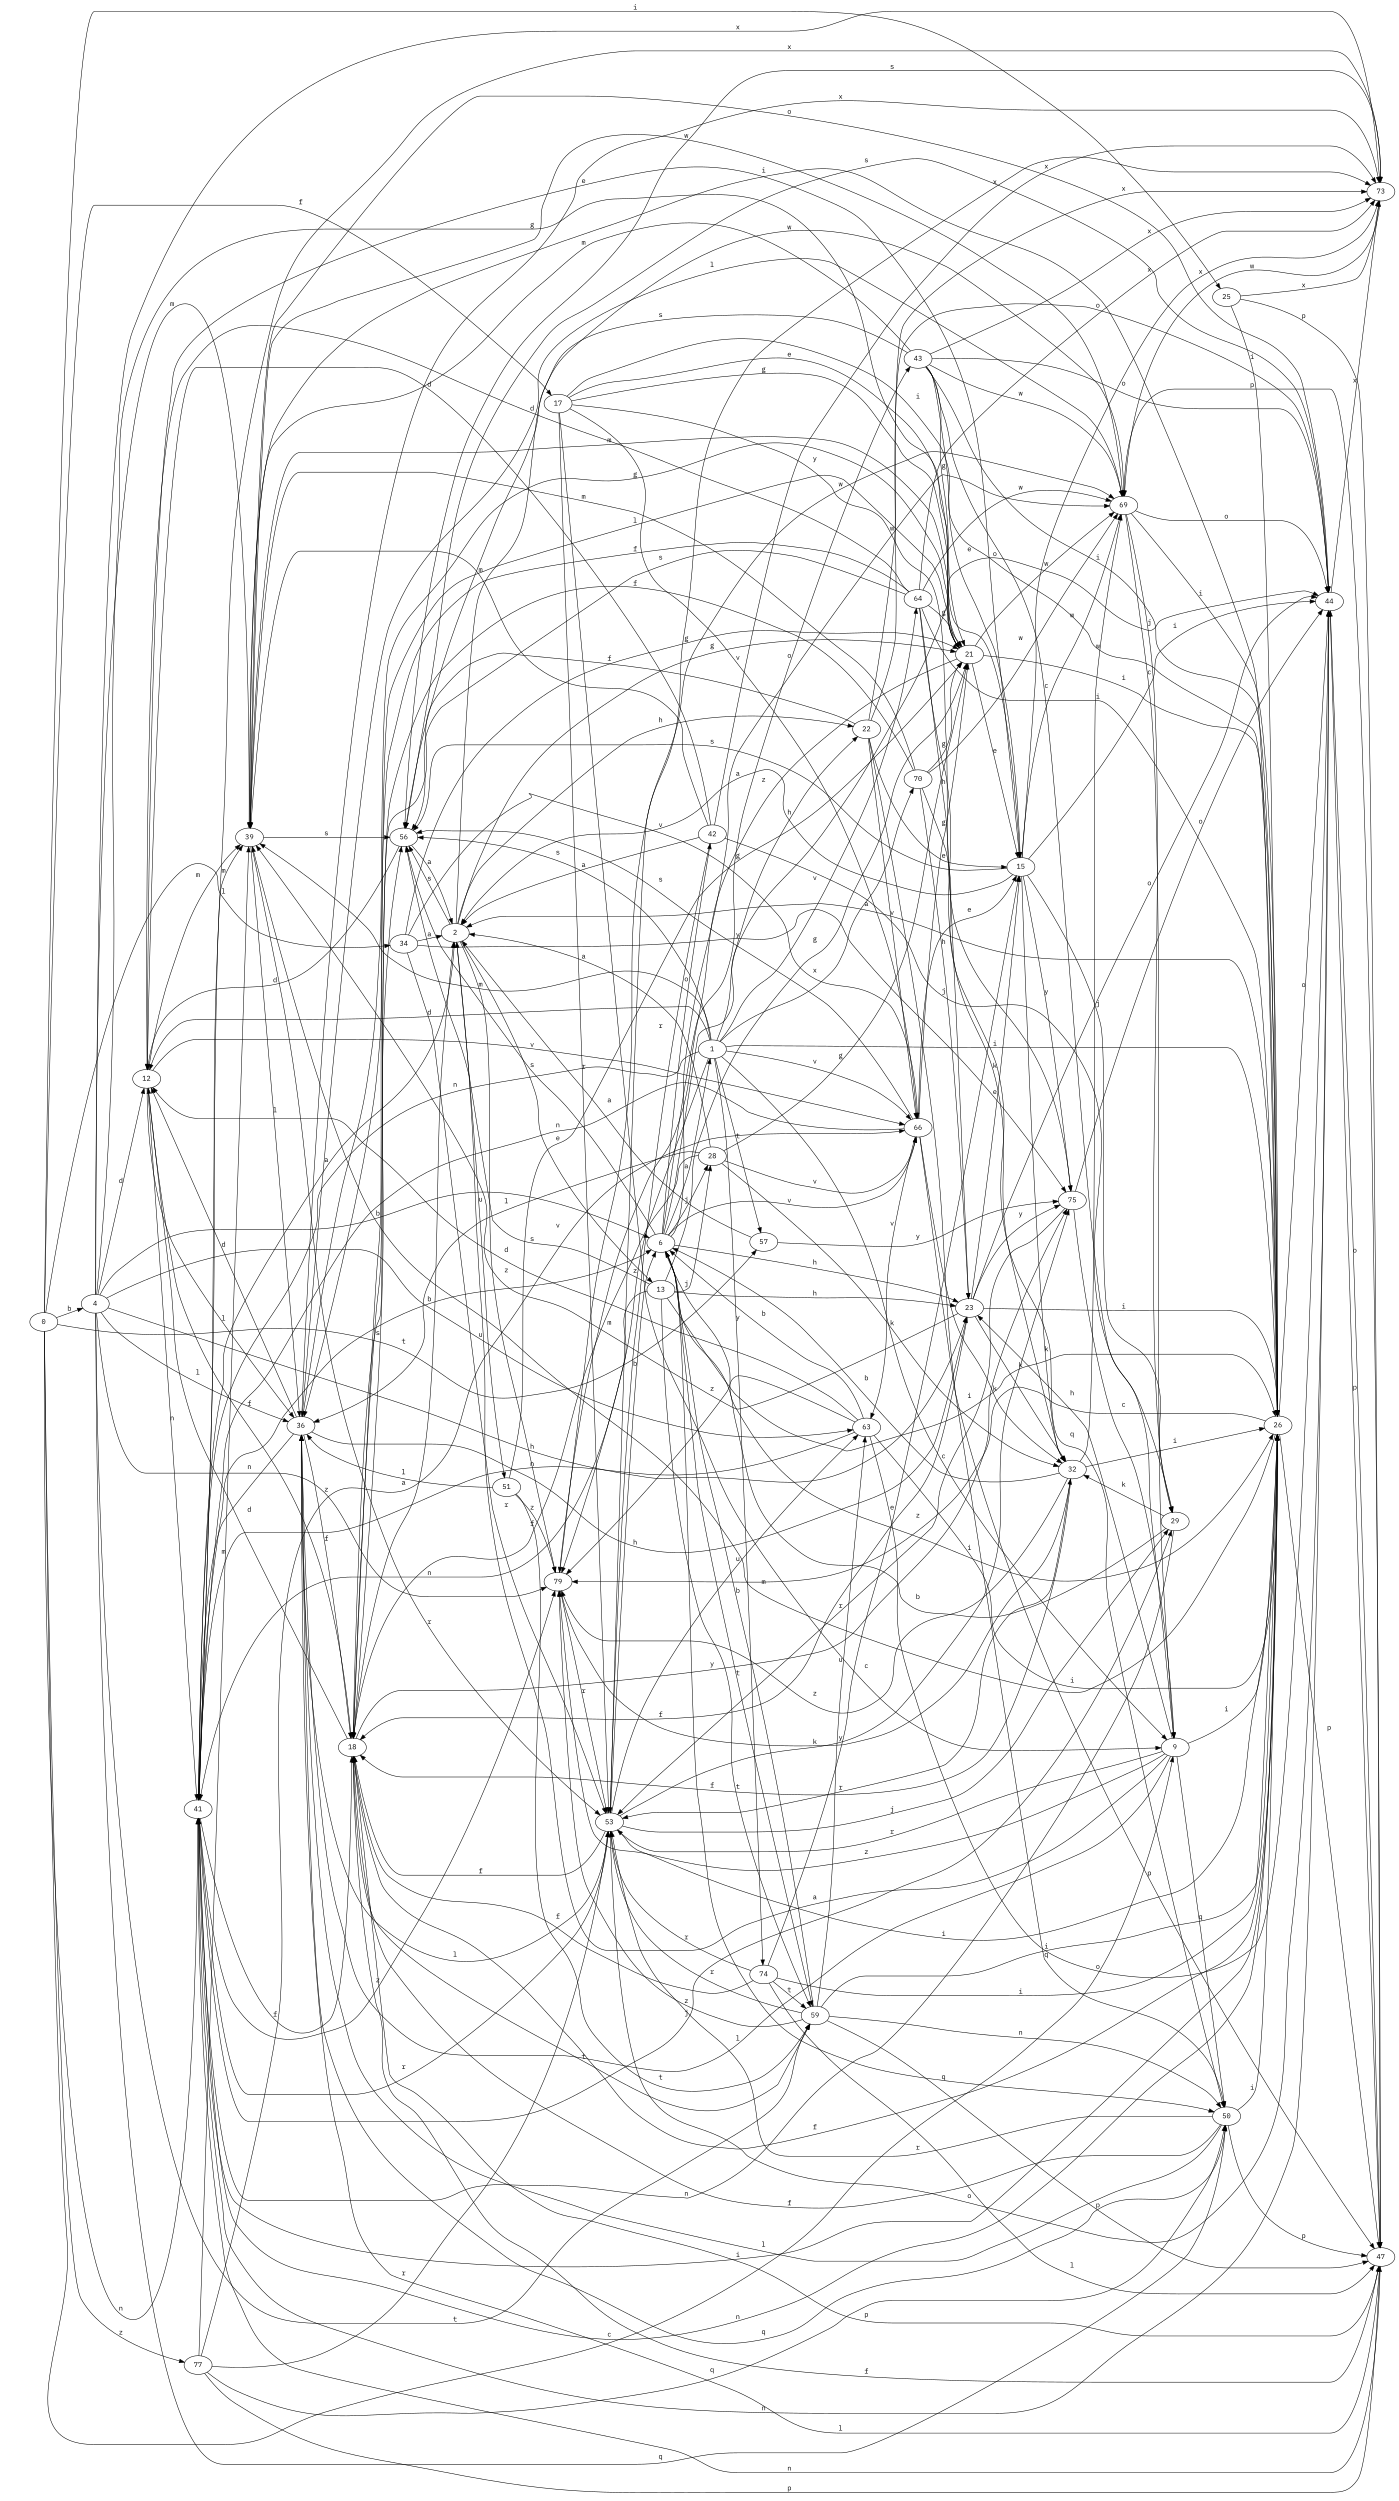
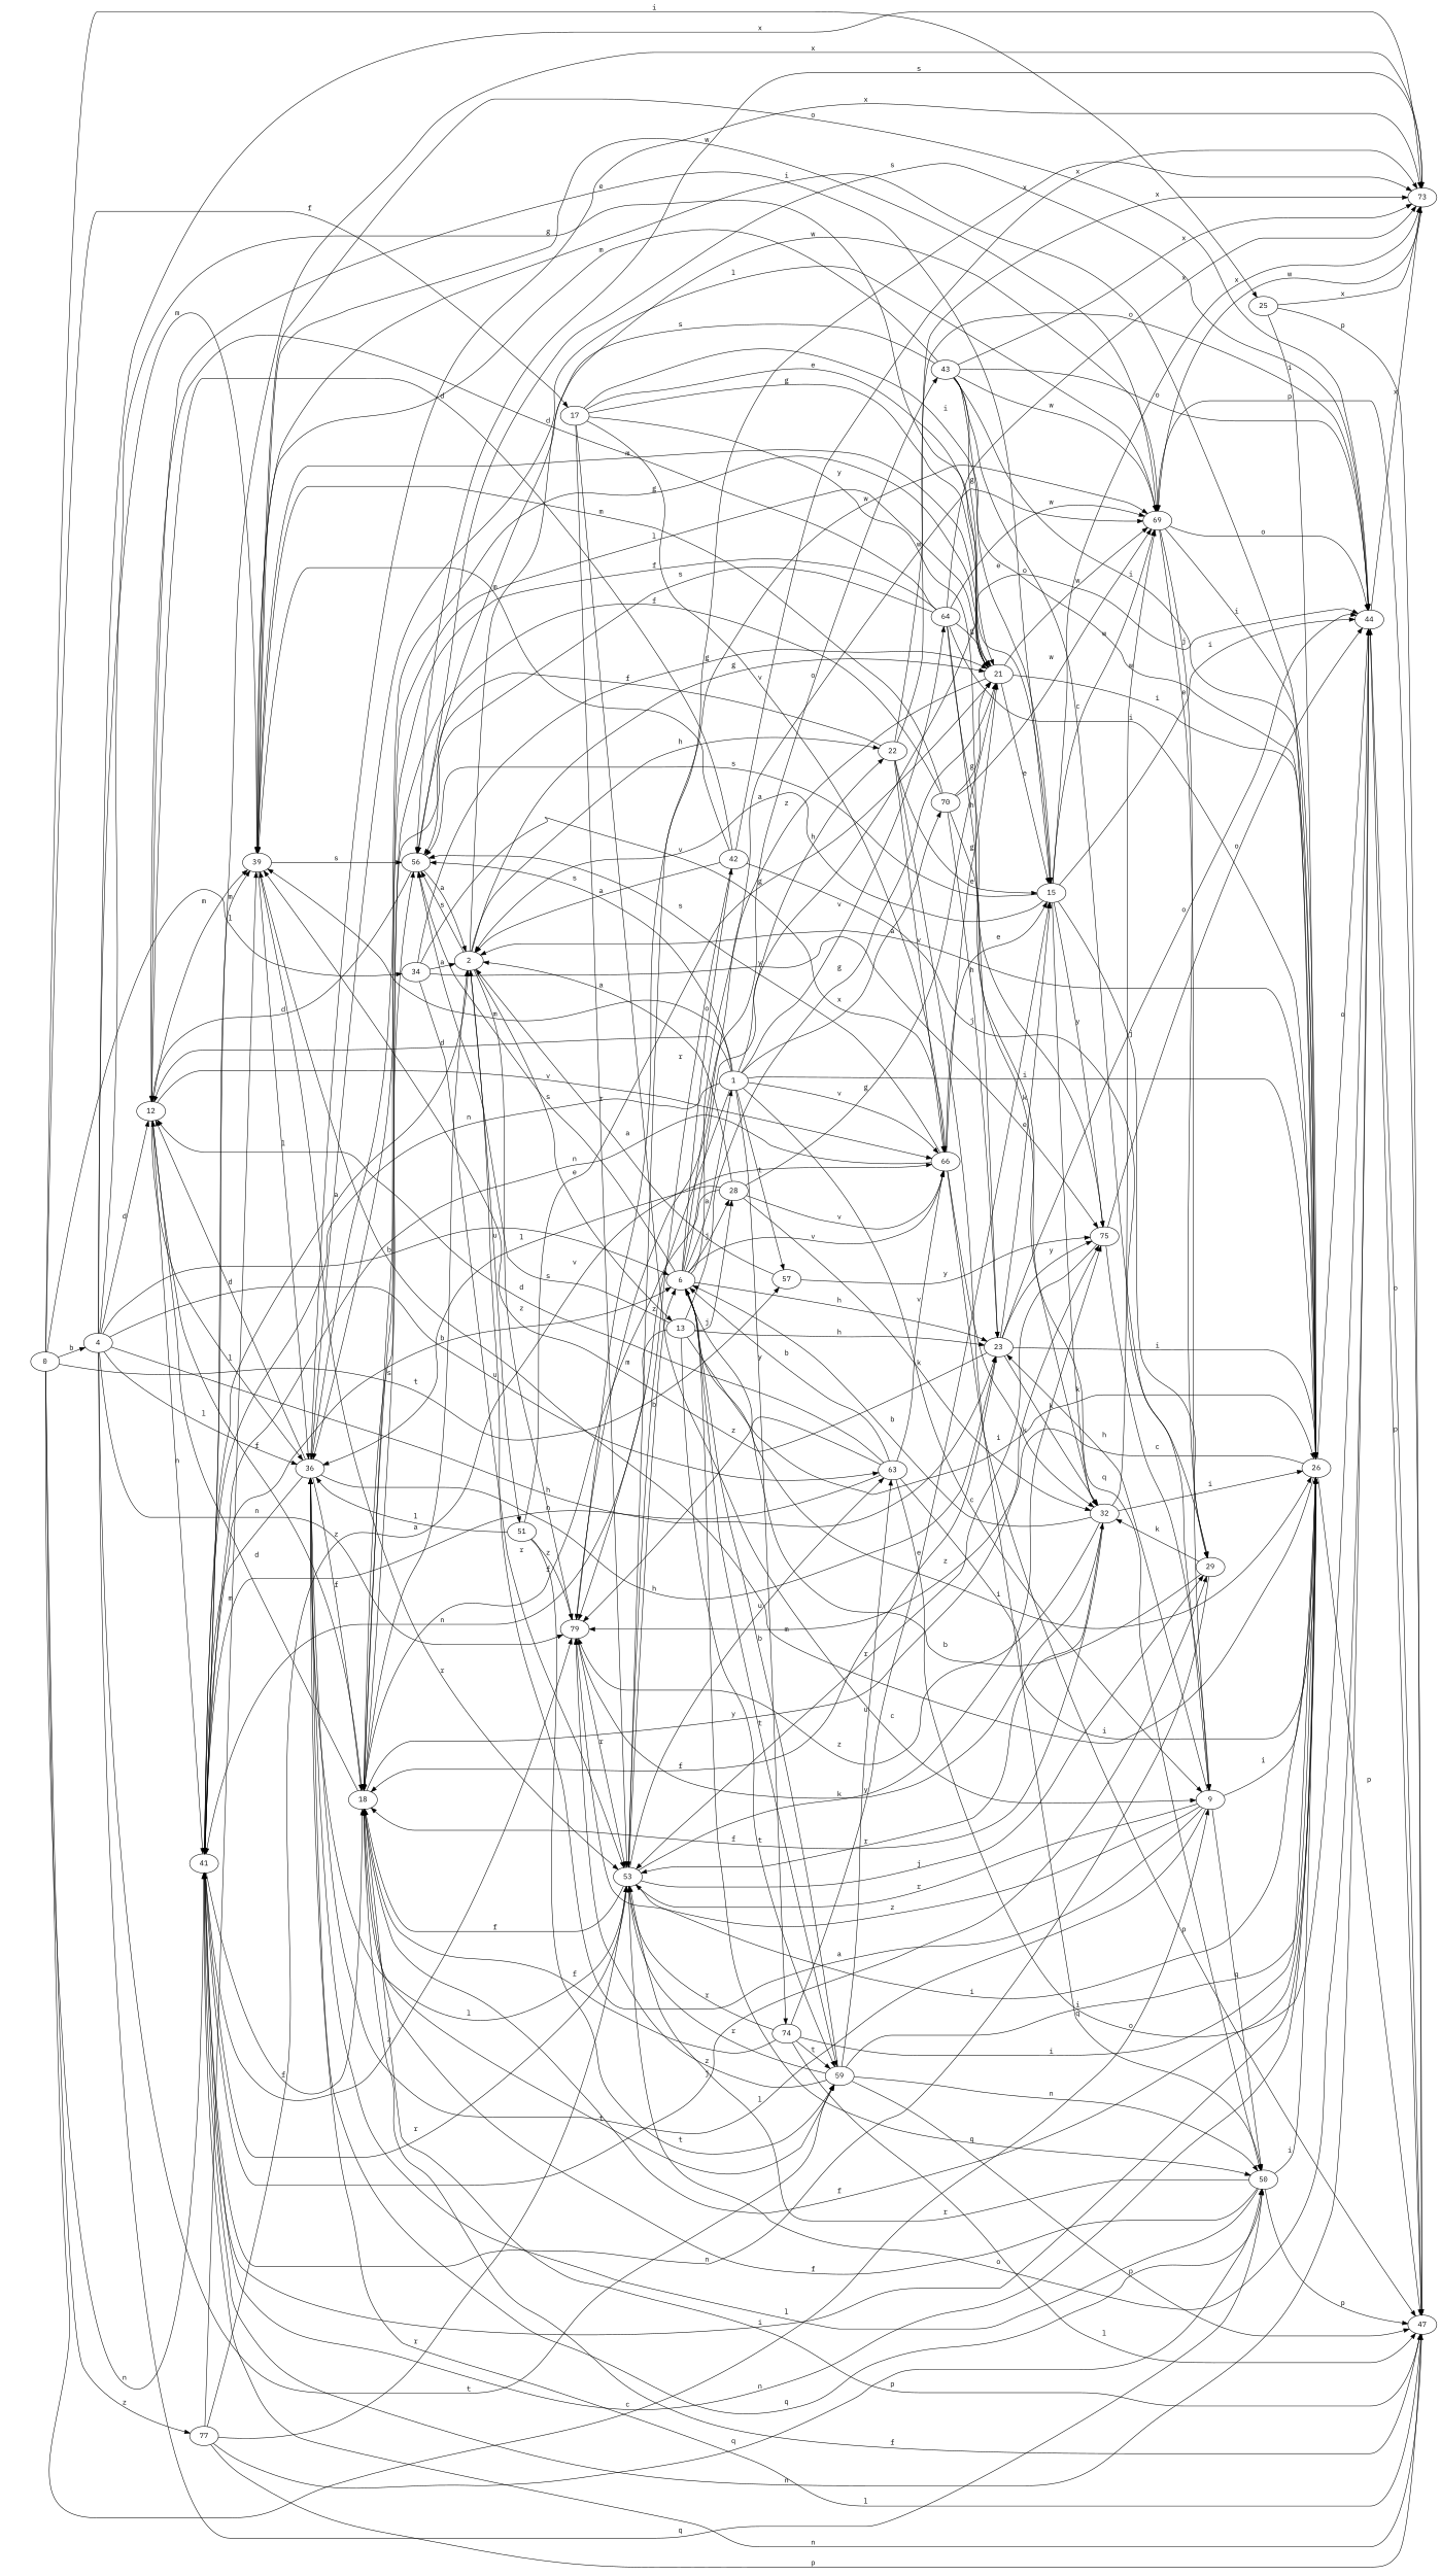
  strict digraph {
    fontname="IBM Plex Mono"
    rankdir=LR
    node [fontname="IBM Plex Mono"]
    edge [fontname="IBM Plex Mono"]
    0
    4
    9
    17
    25
    34
    41
    57
    77
    12
    39
    79
    21
    6
    23
    36
    50
    59
    63
    73
    26
    2
    53
    66
    15
    75
    47
    18
    29
    1
    22
    56
    64
    70
    74
    44
    69
    32
    13
    n40 [label=51]
    28
    42
    43
    0 -> 4 [label=b]
    0 -> 9 [label=c]
    0 -> 17 [label=f]
    0 -> 25 [label=i]
    0 -> 34 [label=l]
    0 -> 41 [label=n]
    0 -> 57 [label=t]
    0 -> 77 [label=z]
    4 -> 12 [label=d]
    4 -> 39 [label=m]
    4 -> 79 [label=z]
    4 -> 21 [label=g]
    4 -> 6 [label=b]
    4 -> 23 [label=h]
    4 -> 36 [label=l]
    4 -> 50 [label=q]
    4 -> 59 [label=t]
    4 -> 63 [label=u]
    4 -> 73 [label=x]
    9 -> 79 [label=z]
    9 -> 23 [label=h]
    9 -> 36 [label=l]
    9 -> 50 [label=q]
    9 -> 26 [label=i]
    9 -> 2 [label=a]
    9 -> 53 [label=r]
    17 -> 9 [label=c]
    17 -> 21 [label=g]
    17 -> 26 [label=i]
    17 -> 53 [label=r]
    17 -> 66 [label=v]
    17 -> 15 [label=e]
    17 -> 75 [label=y]
    25 -> 73 [label=x]
    25 -> 26 [label=i]
    25 -> 47 [label=p]
    34 -> 21 [label=g]
    34 -> 2 [label=a]
    34 -> 53 [label=r]
    34 -> 66 [label=v]
    34 -> 75 [label=y]
    41 -> 39 [label=m]
    41 -> 79 [label=z]
    41 -> 6 [label=b]
    41 -> 73 [label=x]
    41 -> 26 [label=i]
    41 -> 2 [label=a]
    41 -> 53 [label=r]
    41 -> 18 [label=f]
    41 -> 29 [label=j]
    57 -> 2 [label=a]
    57 -> 75 [label=y]
    77 -> 39 [label=m]
    77 -> 50 [label=q]
    77 -> 53 [label=r]
    77 -> 66 [label=v]
    77 -> 47 [label=p]
    12 -> 41 [label=n]
    12 -> 39 [label=m]
    12 -> 36 [label=l]
    12 -> 66 [label=v]
    12 -> 15 [label=e]
    12 -> 18 [label=f]
    39 -> 36 [label=l]
    39 -> 26 [label=i]
    39 -> 53 [label=r]
    39 -> 56 [label=s]
    39 -> 44 [label=o]
    39 -> 69 [label=w]
    79 -> 53 [label=r]
    79 -> 69 [label=w]
    79 -> 32 [label=k]
    21 -> 39 [label=m]
    21 -> 79 [label=z]
    21 -> 36 [label=l]
    21 -> 26 [label=i]
    21 -> 15 [label=e]
    21 -> 69 [label=w]
    6 -> 23 [label=h]
    6 -> 50 [label=q]
    6 -> 59 [label=t]
    6 -> 26 [label=i]
    6 -> 66 [label=v]
    6 -> 1 [label=a]
    6 -> 56 [label=s]
    6 -> 44 [label=o]
    6 -> 69 [label=w]
    6 -> 28 [label=j]
    6 -> 42 [label=o]
    6 -> 43 [label=o]
    23 -> 39 [label=m]
    23 -> 26 [label=i]
    23 -> 15 [label=e]
    23 -> 75 [label=y]
    23 -> 18 [label=f]
    23 -> 44 [label=o]
    23 -> 32 [label=k]
    36 -> 41 [label=n]
    36 -> 12 [label=d]
    36 -> 21 [label=g]
    36 -> 23 [label=h]
    36 -> 50 [label=q]
    36 -> 73 [label=x]
    36 -> 18 [label=f]
    50 -> 36 [label=l]
    50 -> 26 [label=i]
    50 -> 53 [label=r]
    50 -> 47 [label=p]
    50 -> 18 [label=f]
    59 -> 79 [label=z]
    59 -> 6 [label=b]
    59 -> 50 [label=n]
    59 -> 63 [label=u]
    59 -> 26 [label=i]
    59 -> 53 [label=r]
    59 -> 47 [label=p]
    63 -> 41 [label=n]
    63 -> 12 [label=d]
    63 -> 79 [label=z]
    63 -> 6 [label=b]
    63 -> 26 [label=i]
-   66 -> 63 [label=v]
+   63 -> 66 [label=v]
    63 -> 44 [label=o]
    73 -> 56 [label=s]
    73 -> 69 [label=w]
    26 -> 41 [label=n]
    26 -> 39 [label=m]
    26 -> 79 [label=z]
    26 -> 2 [label=a]
    26 -> 47 [label=p]
    26 -> 18 [label=f]
    26 -> 44 [label=o]
    2 -> 79 [label=z]
    2 -> 21 [label=g]
    2 -> 22 [label=h]
    2 -> 56 [label=s]
    2 -> 69 [label=w]
    2 -> 13 [label=e]
    2 -> n40 [label=u]
    53 -> 6 [label=b]
    53 -> 36 [label=l]
    53 -> 63 [label=u]
    53 -> 73 [label=x]
    53 -> 26 [label=i]
    53 -> 75 [label=y]
    53 -> 18 [label=f]
    53 -> 29 [label=j]
    53 -> 44 [label=o]
    66 -> 41 [label=n]
    66 -> 21 [label=g]
    66 -> 15 [label=e]
    66 -> 47 [label=p]
    66 -> 56 [label=s]
    66 -> 32 [label=k]
    15 -> 73 [label=x]
    15 -> 2 [label=a]
    15 -> 75 [label=y]
    15 -> 29 [label=j]
    15 -> 56 [label=s]
    15 -> 44 [label=i]
    15 -> 69 [label=w]
    15 -> 32 [label=k]
    75 -> 9 [label=c]
    75 -> 53 [label=r]
    75 -> 44 [label=o]
    47 -> 41 [label=n]
    47 -> 36 [label=l]
    47 -> 18 [label=f]
    47 -> 44 [label=o]
    18 -> 12 [label=d]
    18 -> 59 [label=t]
    18 -> 2 [label=a]
    18 -> 75 [label=y]
    18 -> 47 [label=p]
    18 -> 56 [label=s]
    29 -> 41 [label=n]
    29 -> 6 [label=b]
    29 -> 32 [label=k]
    1 -> 9 [label=c]
    1 -> 41 [label=n]
    1 -> 57 [label=t]
    1 -> 12 [label=d]
    1 -> 39 [label=m]
    1 -> 79 [label=z]
    1 -> 26 [label=i]
    1 -> 66 [label=v]
    1 -> 22 [label=h]
    1 -> 56 [label=s]
    1 -> 64 [label=v]
    1 -> 70 [label=x]
    1 -> 74 [label=y]
    22 -> 50 [label=q]
    22 -> 73 [label=x]
    22 -> 66 [label=v]
    22 -> 15 [label=e]
    22 -> 18 [label=f]
    22 -> 44 [label=o]
    56 -> 12 [label=d]
    56 -> 2 [label=a]
    64 -> 12 [label=d]
    64 -> 21 [label=g]
    64 -> 23 [label=h]
    64 -> 73 [label=x]
    64 -> 26 [label=i]
    64 -> 18 [label=f]
    64 -> 56 [label=s]
    64 -> 69 [label=w]
    64 -> 32 [label=k]
    70 -> 39 [label=m]
    70 -> 21 [label=g]
    70 -> 23 [label=h]
    70 -> 50 [label=q]
    70 -> 18 [label=f]
    70 -> 69 [label=w]
    74 -> 59 [label=t]
    74 -> 26 [label=i]
    74 -> 53 [label=r]
    74 -> 15 [label=e]
    74 -> 47 [label=l]
    74 -> 18 [label=f]
    44 -> 41 [label=n]
    44 -> 73 [label=x]
    44 -> 47 [label=p]
    44 -> 56 [label=s]
-   69 -> 9 [label=c]
+   69 -> 9 [label=e]
    69 -> 36 [label=l]
    69 -> 26 [label=i]
    69 -> 47 [label=p]
    69 -> 29 [label=j]
    69 -> 44 [label=o]
    32 -> 79 [label=z]
    32 -> 6 [label=b]
    32 -> 26 [label=i]
    32 -> 53 [label=r]
    32 -> 18 [label=f]
    32 -> 69 [label=w]
    13 -> 41 [label=n]
    13 -> 21 [label=g]
    13 -> 23 [label=h]
    13 -> 59 [label=t]
    13 -> 26 [label=i]
    13 -> 56 [label=s]
    13 -> 28 [label=j]
    n40 -> 79 [label=z]
    n40 -> 21 [label=g]
    n40 -> 36 [label=l]
    n40 -> 59 [label=t]
    28 -> 21 [label=g]
    28 -> 36 [label=l]
    28 -> 2 [label=a]
    28 -> 66 [label=v]
    28 -> 18 [label=f]
    28 -> 32 [label=k]
    42 -> 12 [label=d]
    42 -> 39 [label=m]
    42 -> 73 [label=x]
    42 -> 2 [label=a]
    42 -> 53 [label=r]
    42 -> 29 [label=j]
    43 -> 9 [label=c]
    43 -> 39 [label=m]
    43 -> 21 [label=g]
    43 -> 73 [label=x]
    43 -> 26 [label=i]
    43 -> 15 [label=e]
    43 -> 56 [label=s]
    43 -> 44 [label=o]
    43 -> 69 [label=w]
  }
